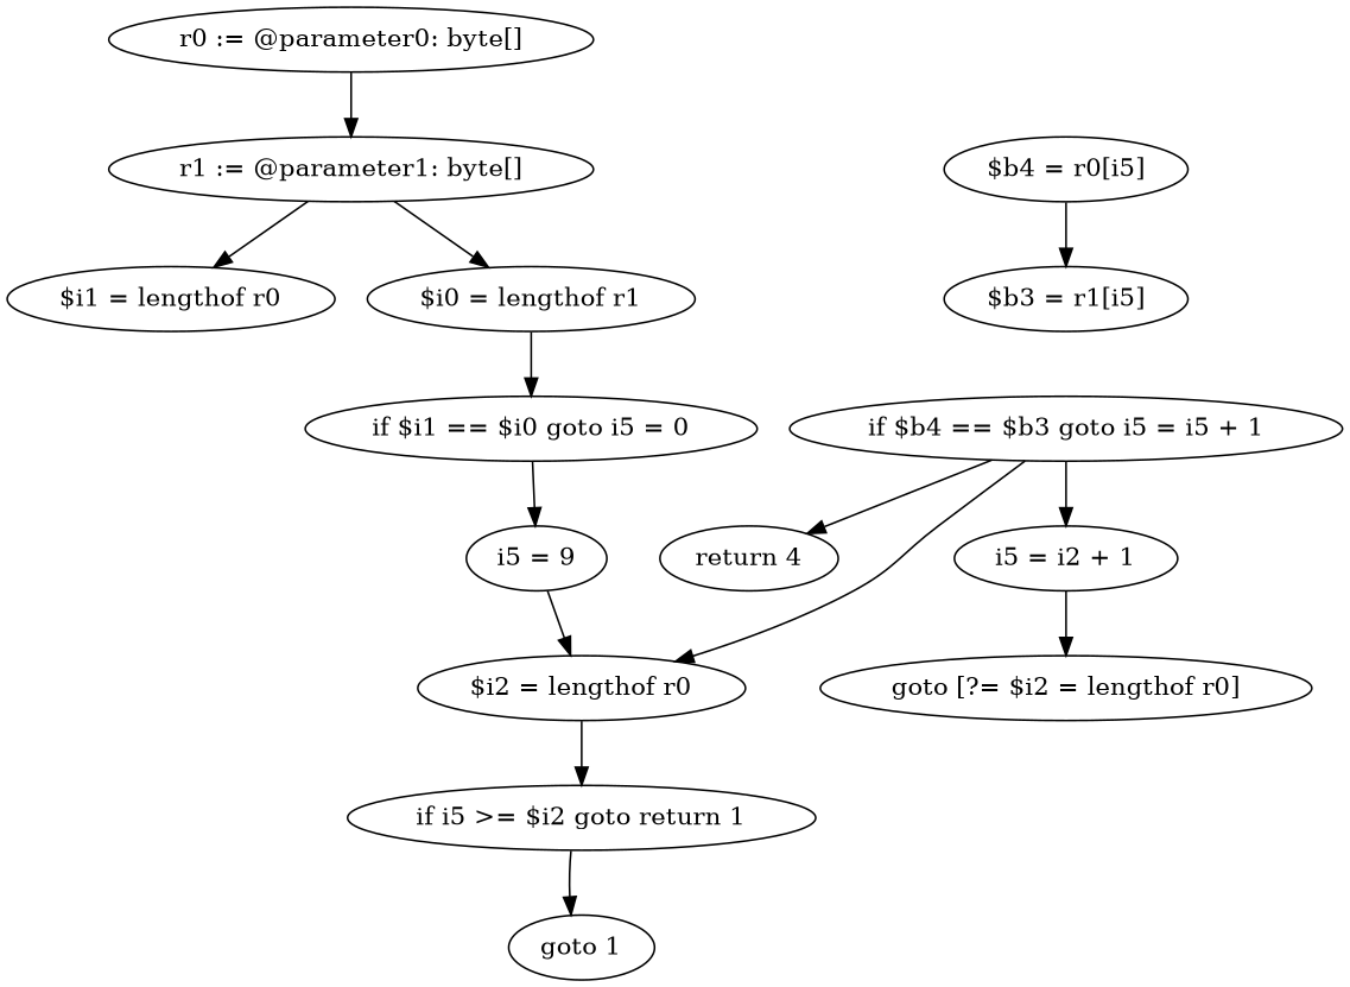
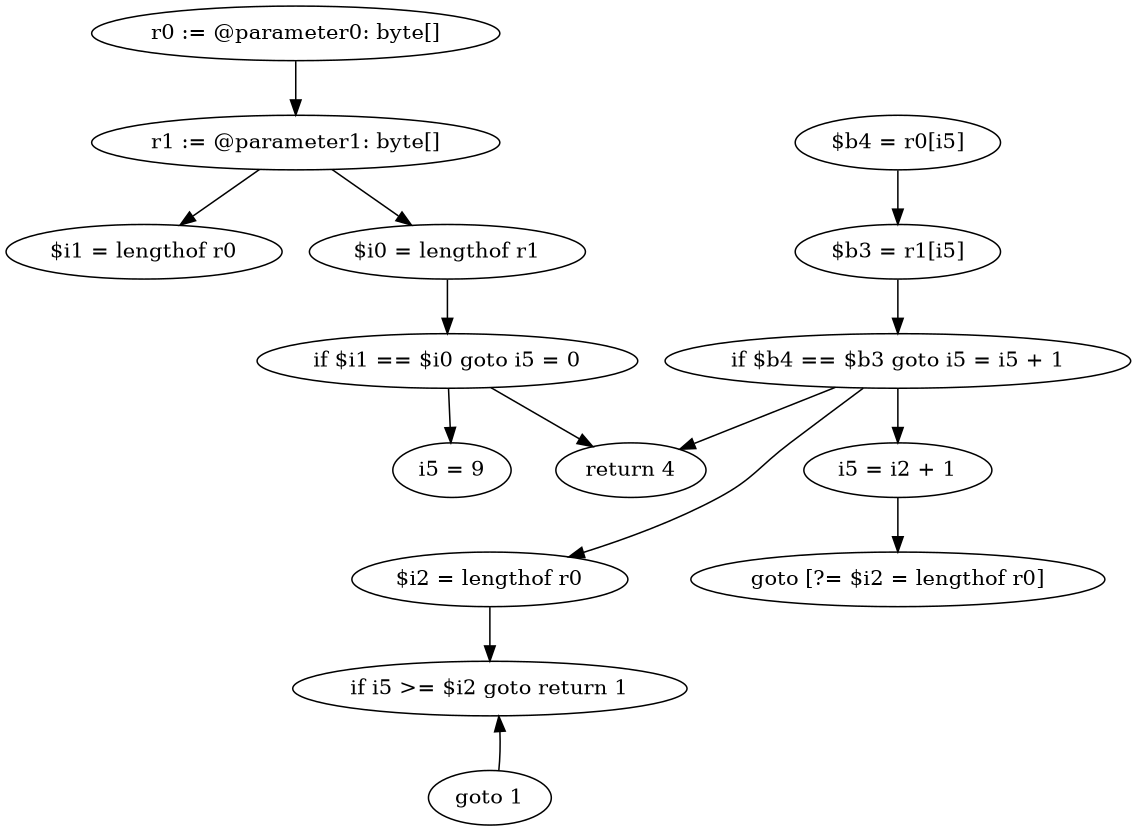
  digraph {
    "r0 := @parameter0: byte[]"
    "r1 := @parameter1: byte[]"
    "$i1 = lengthof r0"
    "$i0 = lengthof r1"
    "if $i1 == $i0 goto i5 = 0"
    n6 [label="return 4"]
    n7 [label="i5 = 9"]
    "$i2 = lengthof r0"
    "if i5 >= $i2 goto return 1"
    n10 [label="goto 1"]
    "$b4 = r0[i5]"
    "$b3 = r1[i5]"
    "if $b4 == $b3 goto i5 = i5 + 1"
    n14 [label="i5 = i2 + 1"]
    "goto [?= $i2 = lengthof r0]"
    "r0 := @parameter0: byte[]" -> "r1 := @parameter1: byte[]"
    "r1 := @parameter1: byte[]" -> "$i1 = lengthof r0"
    "r1 := @parameter1: byte[]" -> "$i0 = lengthof r1"
    "$i0 = lengthof r1" -> "if $i1 == $i0 goto i5 = 0"
+   "if $i1 == $i0 goto i5 = 0" -> n6
    "if $i1 == $i0 goto i5 = 0" -> n7
-   n7 -> "$i2 = lengthof r0"
    "$i2 = lengthof r0" -> "if i5 >= $i2 goto return 1"
-   "if i5 >= $i2 goto return 1" -> n10
+   n10 -> "if i5 >= $i2 goto return 1"
    "$b4 = r0[i5]" -> "$b3 = r1[i5]"
+   "$b3 = r1[i5]" -> "if $b4 == $b3 goto i5 = i5 + 1"
    "if $b4 == $b3 goto i5 = i5 + 1" -> n6
    "if $b4 == $b3 goto i5 = i5 + 1" -> "$i2 = lengthof r0"
    "if $b4 == $b3 goto i5 = i5 + 1" -> n14
    n14 -> "goto [?= $i2 = lengthof r0]"
  }
